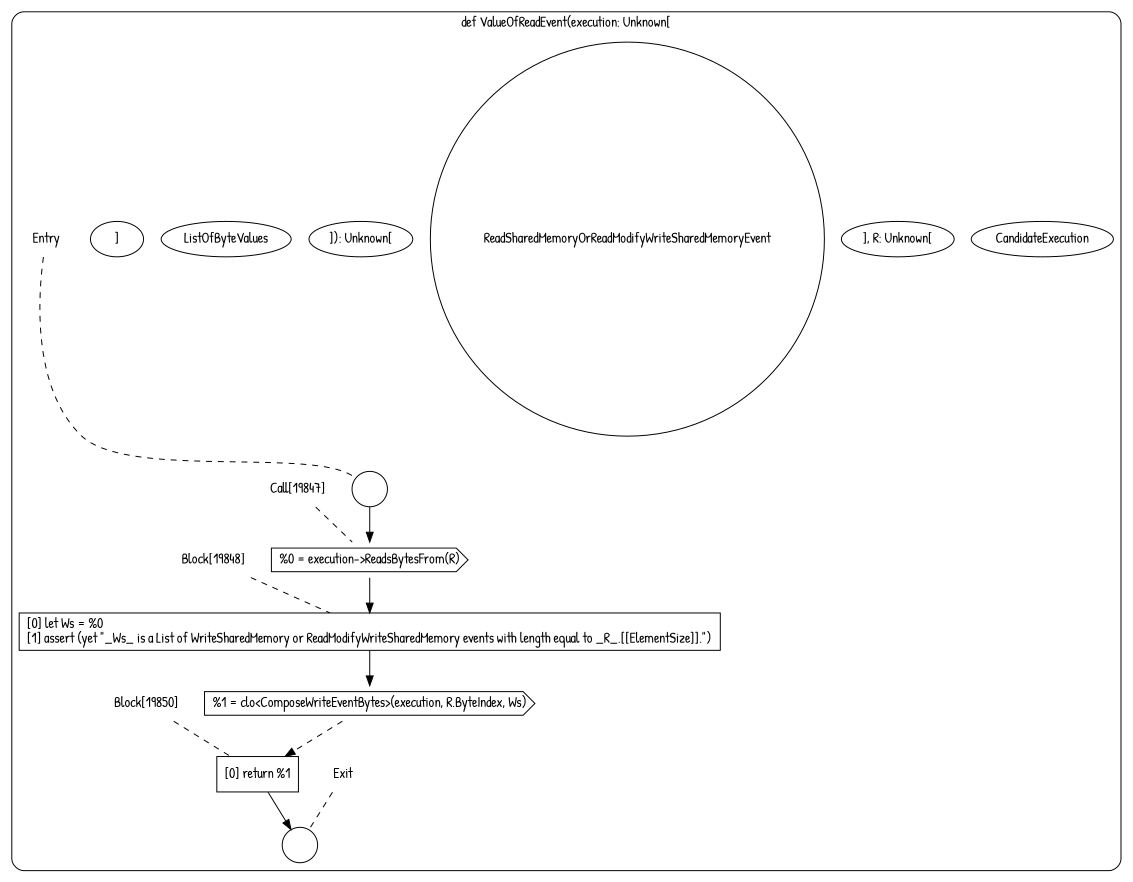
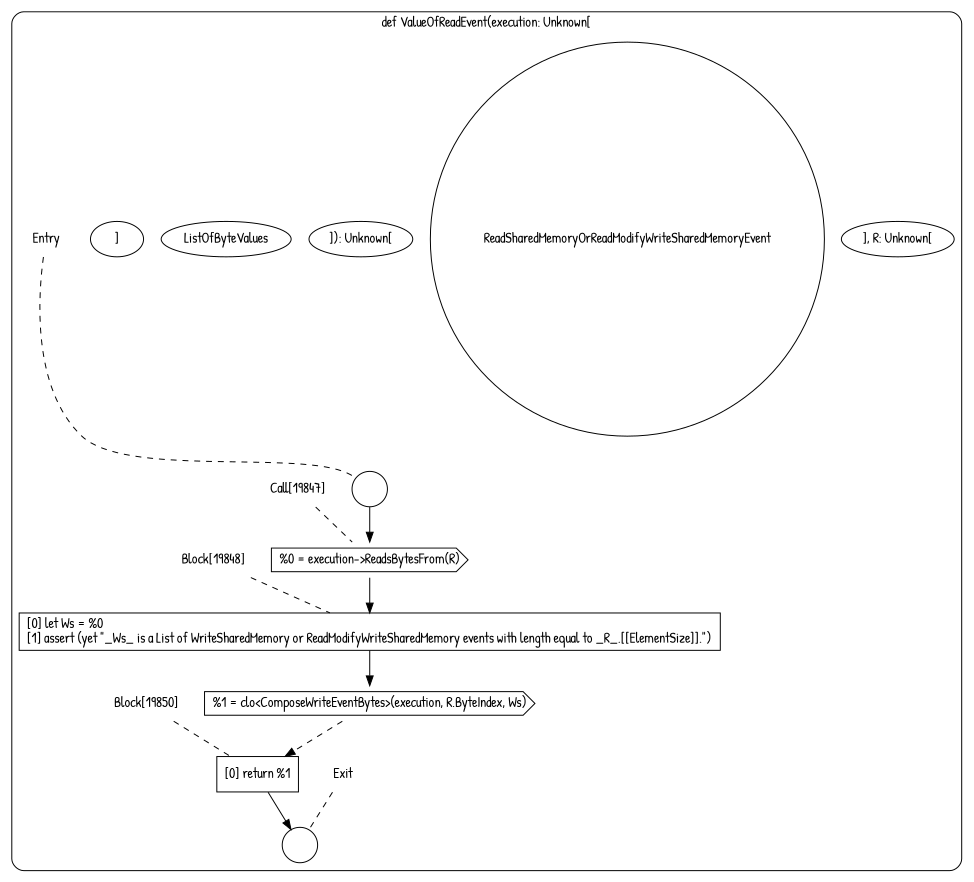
  digraph {
    fontname="Patrick Hand"
    node [fontname="Patrick Hand"]
    edge [color=black fontname="Patrick Hand" style=dashed]
-   CandidateExecution
    "], R: Unknown["
    ReadSharedMemoryOrReadModifyWriteSharedMemoryEvent [shape=circle]
    "]): Unknown["
    ListOfByteValues
    "]"
    n7 [label=<<font color="black">Entry</font>> shape=none]
    n8 [color=black fillcolor=white label=" " shape=circle style=filled]
    n9 [color=black fillcolor=white label=<<font color="black">%0 = execution-&gt;ReadsBytesFrom(R)</font>> shape=cds style=filled]
    n10 [color=black fillcolor=white label=<<font color="black">[0] let Ws = %0<BR ALIGN="LEFT"/>[1] assert (yet &quot;_Ws_ is a List of WriteSharedMemory or ReadModifyWriteSharedMemory events with length equal to _R_.[[ElementSize]].&quot;)<BR ALIGN="LEFT"/></font>> shape=box style=filled]
    n11 [label=<<font color="black">Exit</font>> shape=none]
    n12 [color=black fillcolor=white label=" " shape=circle style=filled]
    n13 [label=<<font color="black">Call[19847]</font>> shape=none]
    n14 [color=black fillcolor=white label=<<font color="black">%1 = clo&lt;ComposeWriteEventBytes&gt;(execution, R.ByteIndex, Ws)</font>> shape=cds style=filled]
    n15 [label=<<font color="black">Block[19848]</font>> shape=none]
    n16 [color=black fillcolor=white label=<<font color="black">[0] return %1<BR ALIGN="LEFT"/></font>> shape=box style=filled]
    n17 [label=<<font color="black">Block[19850]</font>> shape=none]
    subgraph cluster_1 {
      label="def ValueOfReadEvent(execution: Unknown["
      style=rounded
-     CandidateExecution
      "], R: Unknown["
      ReadSharedMemoryOrReadModifyWriteSharedMemoryEvent
      "]): Unknown["
      ListOfByteValues
      "]"
      n7
      n8
      n9
      n10
      n11
      n12
      n13
      n14
      n15
      n16
      n17
    }
    n7 -> n8 [arrowhead=none]
    n8 -> n9 [style=""]
    n9 -> n10 [style=""]
    n10 -> n14 [style=""]
    n11 -> n12 [arrowhead=none]
    n13 -> n9 [arrowhead=none]
    n14 -> n16
    n15 -> n10 [arrowhead=none]
    n16 -> n12 [style=""]
    n17 -> n16 [arrowhead=none]
  }
